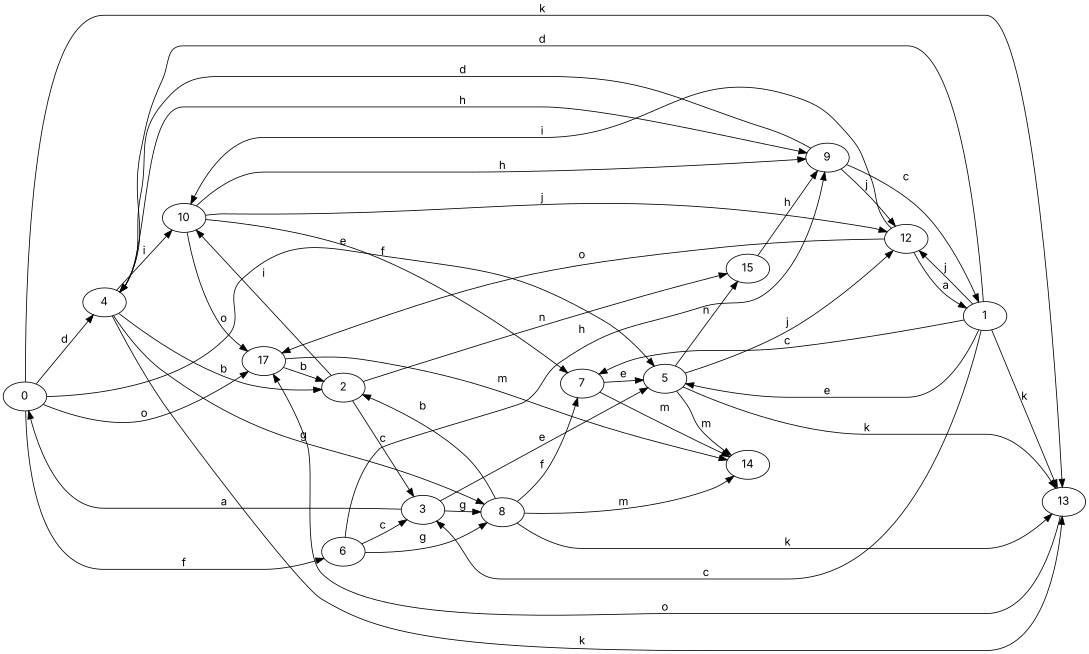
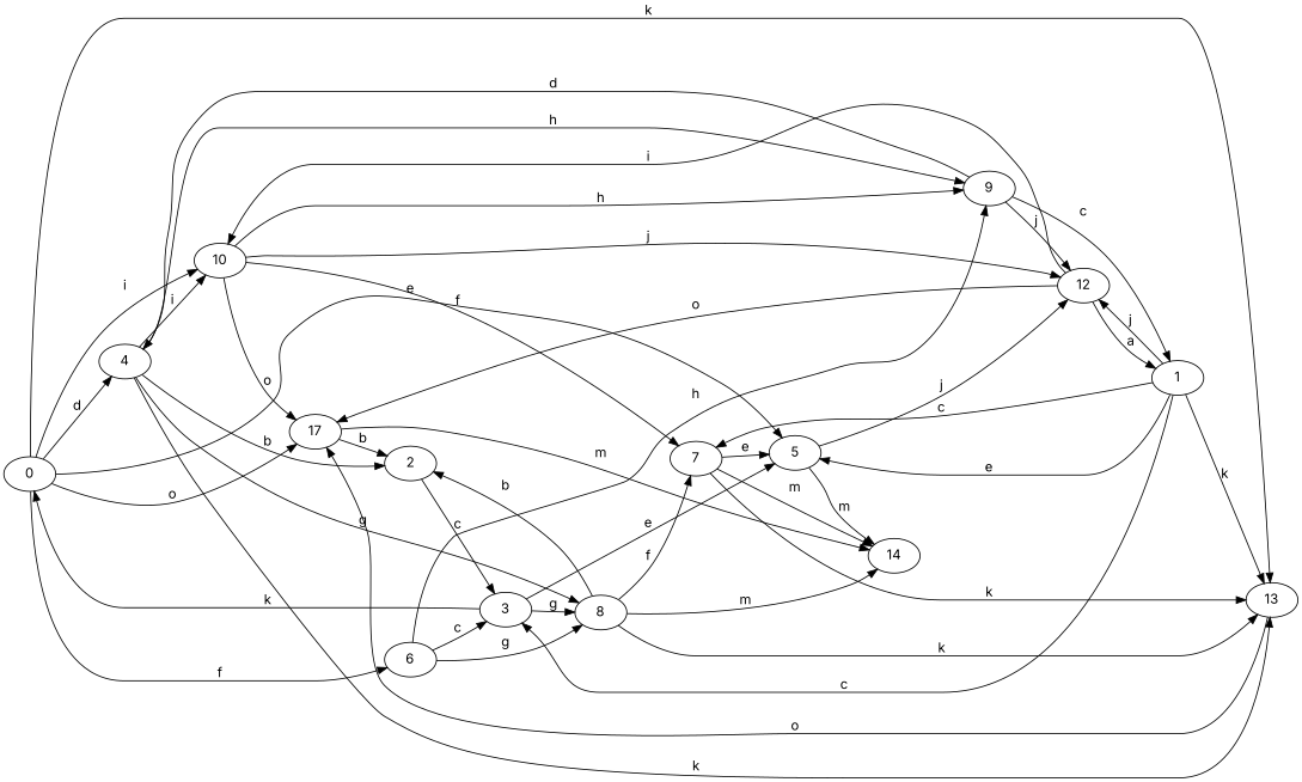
  strict digraph {
    fontname=Inter
    rankdir=LR
    node [fontname=Inter]
    edge [fontname=Inter]
    0
    4
    5
    6
    10
    13
    17
    2
    8
    9
    12
-   15
    14
    3
    7
    1
    0 -> 4 [label=d]
    0 -> 5 [label=e]
    0 -> 6 [label=f]
-   2 -> 10 [label=i]
+   0 -> 10 [label=i]
    0 -> 13 [label=k]
    0 -> 17 [label=o]
    4 -> 10 [label=i]
    4 -> 13 [label=k]
    4 -> 2 [label=b]
    4 -> 8 [label=g]
    4 -> 9 [label=h]
-   5 -> 13 [label=k]
+   7 -> 13 [label=k]
    5 -> 12 [label=j]
-   5 -> 15 [label=n]
    5 -> 14 [label=m]
    6 -> 8 [label=g]
    6 -> 9 [label=h]
    6 -> 3 [label=c]
    10 -> 17 [label=o]
    10 -> 9 [label=h]
    10 -> 12 [label=j]
    10 -> 7 [label=f]
    13 -> 17 [label=o]
    17 -> 2 [label=b]
    17 -> 14 [label=m]
-   2 -> 15 [label=n]
    2 -> 3 [label=c]
    8 -> 13 [label=k]
    8 -> 2 [label=b]
    8 -> 14 [label=m]
    8 -> 7 [label=f]
    9 -> 4 [label=d]
    9 -> 12 [label=j]
    9 -> 1 [label=c]
    12 -> 10 [label=i]
    12 -> 17 [label=o]
    12 -> 1 [label=a]
-   15 -> 9 [label=h]
-   3 -> 0 [label=a]
+   3 -> 0 [label=k]
    3 -> 5 [label=e]
    3 -> 8 [label=g]
    7 -> 5 [label=e]
    7 -> 14 [label=m]
-   1 -> 4 [label=d]
    1 -> 5 [label=e]
    1 -> 13 [label=k]
    1 -> 12 [label=j]
    1 -> 3 [label=c]
    1 -> 7 [label=c]
  }
